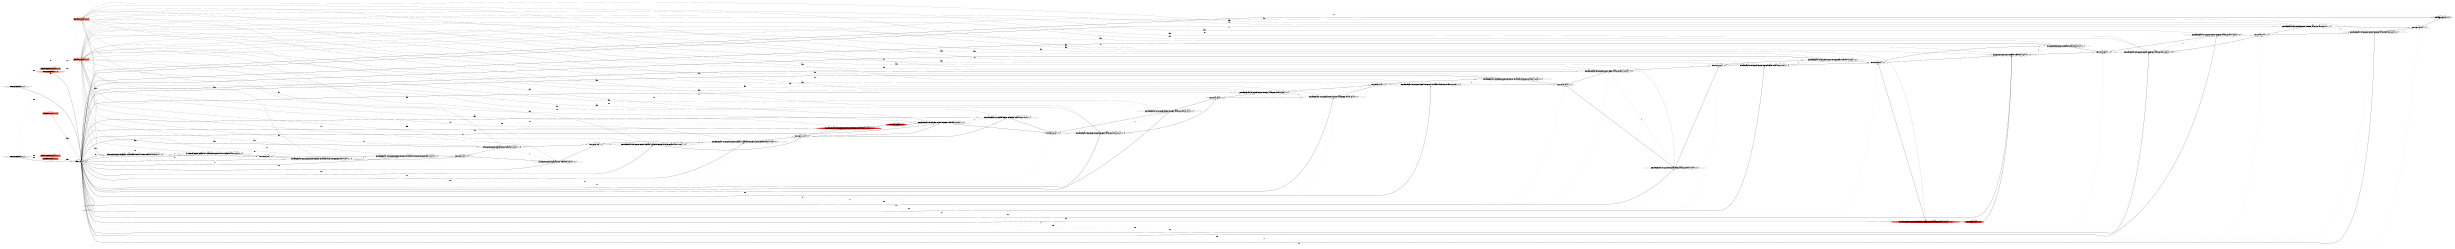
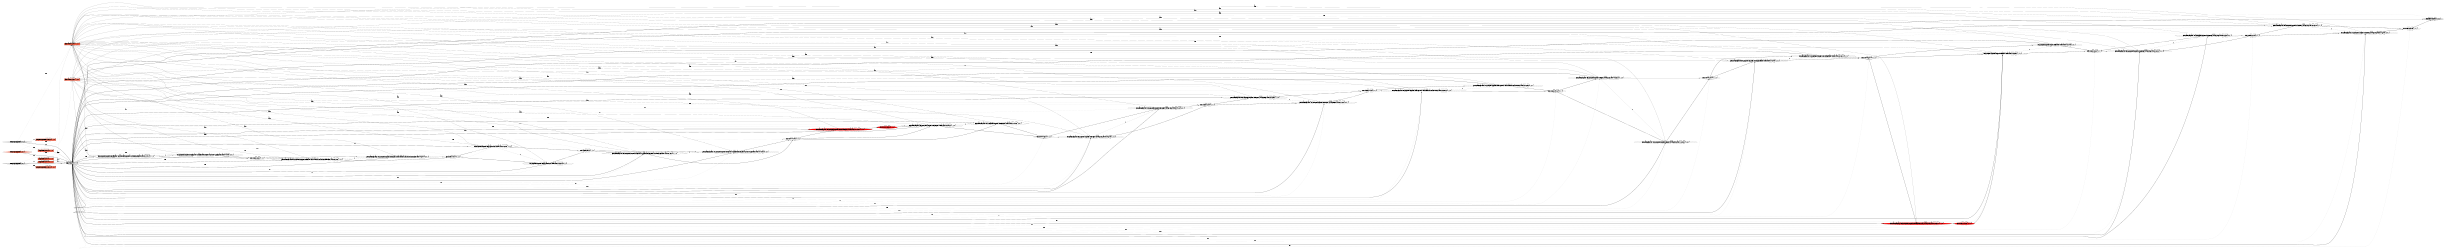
  digraph {
    rankdir=LR
    node [fillcolor=white shape=ellipse style=filled]
    edge [style=bold]
    n1 [label="return true@@@25@@@['1', '1', '1']"]
    n2 [label="getOrCreateConfiguration((EKS2Component)component).setAccessKey((java.lang.String)value)@@@30@@@['1', '1', '0']"]
    n3 [label="getOrCreateConfiguration((KMS2Component)component).setAccessKey((java.lang.String)value)@@@26@@@['0', '0', '1']"]
    n4 [label="return true@@@27@@@['1', '1', '1']"]
    n5 [label="getOrCreateConfiguration((EKS2Component)component).setOperation((org.apache.camel.component.aws2.eks.EKS2Operations)value)@@@10@@@['1', '1', '0']"]
    n6 [label="return true@@@11@@@['1', '1', '1']"]
    n7 [label="getOrCreateConfiguration((KMS2Component)component).setOperation((org.apache.camel.component.aws2.kms.KMS2Operations)value)@@@10@@@['0', '0', '1']"]
    n8 [fillcolor=red label="getOrCreateConfiguration((EKS2Component)component).setOverrideEndpoint((boolean)value)@@@12@@@['0', '1', '0']"]
    n9 [label="getOrCreateConfiguration((KMS2Component)component).setPojoRequest((boolean)value)@@@12@@@['0', '0', '1']"]
    n10 [label="getOrCreateConfiguration((EKS2Component)component).setPojoRequest((boolean)value)@@@14@@@['1', '1', '0']"]
    n11 [label="return true@@@23@@@['1', '1', '1']"]
    n12 [fillcolor=red label="getOrCreateConfiguration((EKS2Component)component).setUriEndpointOverride((java.lang.String)value)@@@26@@@['0', '1', '0']"]
    n13 [label="((KMS2Component)component).setAutowiredEnabled((boolean)value)@@@24@@@['0', '0', '1']"]
    n14 [label="((EKS2Component)component).setAutowiredEnabled((boolean)value)@@@28@@@['1', '1', '0']"]
    n15 [fillcolor=red label="return true@@@27@@@['0', '1', '0']"]
    n16 [fillcolor=lightgray label="setPropertyOnComponent['0', '1', '0']" shape=diamond]
    n17 [fillcolor=tomato label="Object value@@@2@@@['1', '1', '1']" shape=box]
    n18 [fillcolor=tomato label="Component component@@@2@@@['0', '1', '0']" shape=box]
    n19 [fillcolor=tomato label="String name@@@2@@@['0', '1', '0']" shape=box]
    n20 [label="name@@@3@@@['1', '1', '1']" shape=diamond]
    n21 [label="getOrCreateConfiguration((KMS2Component)component).setProxyHost((java.lang.String)value)@@@14@@@['0', '0', '1']"]
    n22 [label="getOrCreateConfiguration((KMS2Component)component).setSecretKey((java.lang.String)value)@@@28@@@['0', '0', '1']"]
    n23 [label="getOrCreateConfiguration((EKS2Component)component).setRegion((java.lang.String)value)@@@22@@@['1', '1', '0']"]
    n24 [label="((KMS2Component)component).setLazyStartProducer((boolean)value)@@@8@@@['0', '0', '1']"]
    n25 [label="getOrCreateConfiguration((EKS2Component)component).setProxyPort((java.lang.Integer)value)@@@18@@@['1', '1', '0']"]
    n26 [label="getOrCreateConfiguration((KMS2Component)component).setTrustAllCertificates((boolean)value)@@@22@@@['0', '0', '1']"]
    n27 [label="getOrCreateConfiguration((KMS2Component)component).setRegion((java.lang.String)value)@@@20@@@['0', '0', '1']"]
    n28 [label="((EKS2Component)component).setConfiguration((org.apache.camel.component.aws2.eks.EKS2Configuration)value)@@@4@@@['1', '1', '0']"]
    n29 [label="((KMS2Component)component).setConfiguration((org.apache.camel.component.aws2.kms.KMS2Configuration)value)@@@4@@@['0', '0', '1']"]
    n30 [label="getOrCreateConfiguration((EKS2Component)component).setProxyHost((java.lang.String)value)@@@16@@@['1', '1', '0']"]
    n31 [label="getOrCreateConfiguration((EKS2Component)component).setProxyProtocol((software.amazon.awssdk.core.Protocol)value)@@@20@@@['1', '1', '0']"]
    n32 [label="getOrCreateConfiguration((KMS2Component)component).setKmsClient((software.amazon.awssdk.services.kms.KmsClient)value)@@@6@@@['0', '0', '1']"]
    n33 [label="getOrCreateConfiguration((EKS2Component)component).setSecretKey((java.lang.String)value)@@@32@@@['1', '1', '0']"]
    n34 [label="((EKS2Component)component).setLazyStartProducer((boolean)value)@@@8@@@['1', '1', '0']"]
    n35 [label="getOrCreateConfiguration((EKS2Component)component).setEksClient((software.amazon.awssdk.services.eks.EksClient)value)@@@6@@@['1', '1', '0']"]
    n36 [label="getOrCreateConfiguration((KMS2Component)component).setProxyProtocol((software.amazon.awssdk.core.Protocol)value)@@@18@@@['0', '0', '1']"]
    n37 [label="getOrCreateConfiguration((EKS2Component)component).setTrustAllCertificates((boolean)value)@@@24@@@['1', '1', '0']"]
    n38 [label="getOrCreateConfiguration((KMS2Component)component).setProxyPort((java.lang.Integer)value)@@@16@@@['0', '0', '1']"]
    n39 [label="return true@@@15@@@['1', '1', '1']"]
    n40 [label="return true@@@29@@@['1', '1', '1']"]
    n41 [label="return true@@@21@@@['1', '1', '1']"]
    n42 [fillcolor=red label="return true@@@13@@@['0', '1', '0']"]
    n43 [label="return true@@@9@@@['1', '1', '1']"]
    n44 [label="return true@@@17@@@['1', '1', '1']"]
    n45 [label="return true@@@5@@@['1', '1', '1']"]
    n46 [fillcolor=lightgray label="return false@@@30@@@['1', '1', '1']"]
    n47 [label="return true@@@19@@@['1', '1', '1']"]
    n48 [label="return true@@@7@@@['1', '1', '1']"]
    n49 [label="return true@@@13@@@['1', '1', '1']"]
    n50 [fillcolor=tomato label="Object value@@@2@@@['1', '0', '0']" shape=box]
+   n51 [fillcolor=tomato label="String name@@@2@@@['1', '0', '0']" shape=box]
    n52 [fillcolor=tomato label="Component component@@@2@@@['0', '0', '1']" shape=box]
    n53 [fillcolor=lightgray label="setPropertyOnComponent['0', '0', '1']" shape=diamond]
    n54 [fillcolor=tomato label="String name@@@2@@@['0', '0', '1']" shape=box]
    n55 [fillcolor=tomato label="setPropertyOnComponent['1', '0', '0']" shape=diamond]
    n1 -> n2
    n1 -> n3
    n2 -> n3 [label=0 style=dashed]
    n2 -> n4
    n3 -> n4
    n4 -> n22
    n4 -> n33
    n5 -> n6
    n5 -> n7 [label=0 style=dashed]
    n6 -> n8
    n6 -> n9
    n6 -> n10
    n7 -> n6
    n8 -> n42
    n9 -> n49
    n10 -> n9 [label=0 style=dashed]
    n10 -> n49
    n11 -> n12
    n11 -> n13
    n11 -> n14
    n12 -> n15
    n13 -> n1
    n14 -> n1
    n14 -> n13 [label=0 style=dashed]
    n15 -> n14
    n16 -> n17 [label=true style=dotted]
    n16 -> n18 [label=true style=dotted]
    n16 -> n19 [label=true style=dotted]
    n16 -> n20
    n17 -> n2 [label=value style=solid]
    n17 -> n3 [label=value style=solid]
    n17 -> n5 [label=value style=solid]
    n17 -> n7 [label=value style=solid]
    n17 -> n8 [label=value style=solid]
    n17 -> n9 [label=value style=solid]
    n17 -> n10 [label=value style=solid]
    n17 -> n12 [label=value style=solid]
    n17 -> n13 [label=value style=solid]
    n17 -> n14 [label=value style=solid]
    n17 -> n21 [label=value style=solid]
    n17 -> n22 [label=value style=solid]
    n17 -> n23 [label=value style=solid]
    n17 -> n24 [label=value style=solid]
    n17 -> n25 [label=value style=solid]
    n17 -> n26 [label=value style=solid]
    n17 -> n27 [label=value style=solid]
    n17 -> n28 [label=value style=solid]
    n17 -> n29 [label=value style=solid]
    n17 -> n30 [label=value style=solid]
    n17 -> n31 [label=value style=solid]
    n17 -> n32 [label=value style=solid]
    n17 -> n33 [label=value style=solid]
    n17 -> n34 [label=value style=solid]
    n17 -> n35 [label=value style=solid]
    n17 -> n36 [label=value style=solid]
    n17 -> n37 [label=value style=solid]
    n17 -> n38 [label=value style=solid]
    n19 -> n20 [label=name style=solid]
    n20 -> n1 [label=true style=dotted]
    n20 -> n2
    n20 -> n2 [label=true style=dotted]
    n20 -> n3 [label=true style=dotted]
    n20 -> n3
    n20 -> n4 [label=true style=dotted]
    n20 -> n5
    n20 -> n5 [label=true style=dotted]
    n20 -> n6 [label=true style=dotted]
    n20 -> n7
    n20 -> n7 [label=true style=dotted]
    n20 -> n8
    n20 -> n8 [label=true style=dotted]
    n20 -> n9
    n20 -> n9 [label=true style=dotted]
    n20 -> n10
    n20 -> n10 [label=true style=dotted]
    n20 -> n11 [label=true style=dotted]
    n20 -> n12
    n20 -> n12 [label=true style=dotted]
    n20 -> n13 [label=true style=dotted]
    n20 -> n13
    n20 -> n14 [label=true style=dotted]
    n20 -> n14
    n20 -> n15 [label=true style=dotted]
    n20 -> n21 [label=true style=dotted]
    n20 -> n21
    n20 -> n22 [label=true style=dotted]
    n20 -> n22
    n20 -> n23
    n20 -> n23 [label=true style=dotted]
    n20 -> n24 [label=true style=dotted]
    n20 -> n24
    n20 -> n25 [label=true style=dotted]
    n20 -> n25
    n20 -> n26 [label=true style=dotted]
    n20 -> n26
    n20 -> n27
    n20 -> n27 [label=true style=dotted]
    n20 -> n28
    n20 -> n28 [label=true style=dotted]
    n20 -> n29 [label=true style=dotted]
    n20 -> n29
    n20 -> n30
    n20 -> n30 [label=true style=dotted]
    n20 -> n31
    n20 -> n31 [label=true style=dotted]
    n20 -> n32
    n20 -> n32 [label=true style=dotted]
    n20 -> n33 [label=true style=dotted]
    n20 -> n33
    n20 -> n34 [label=true style=dotted]
    n20 -> n34
    n20 -> n35 [label=true style=dotted]
    n20 -> n35
    n20 -> n36
    n20 -> n36 [label=true style=dotted]
    n20 -> n37 [label=true style=dotted]
    n20 -> n37
    n20 -> n38 [label=true style=dotted]
    n20 -> n38
    n20 -> n39 [label=true style=dotted]
    n20 -> n40 [label=true style=dotted]
    n20 -> n41 [label=true style=dotted]
    n20 -> n42 [label=true style=dotted]
    n20 -> n43 [label=true style=dotted]
    n20 -> n44 [label=true style=dotted]
    n20 -> n45 [label=true style=dotted]
    n20 -> n46 [label=true style=dotted]
    n20 -> n46
    n20 -> n47 [label=true style=dotted]
    n20 -> n48 [label=true style=dotted]
    n20 -> n49 [label=true style=dotted]
    n21 -> n39
    n22 -> n40
    n23 -> n27 [label=0 style=dashed]
    n23 -> n41
    n24 -> n43
    n25 -> n38 [label=0 style=dashed]
    n25 -> n44
    n26 -> n11
    n27 -> n41
    n28 -> n29 [label=0 style=dashed]
    n28 -> n45
    n29 -> n45
    n30 -> n21 [label=0 style=dashed]
    n30 -> n39
    n31 -> n36 [label=0 style=dashed]
    n31 -> n47
    n32 -> n48
    n33 -> n22 [label=0 style=dashed]
    n33 -> n40
    n34 -> n24 [label=0 style=dashed]
    n34 -> n43
    n35 -> n32 [label=0 style=dashed]
    n35 -> n48
    n36 -> n47
    n37 -> n11
    n37 -> n26 [label=0 style=dashed]
    n38 -> n44
    n39 -> n25
    n39 -> n38
    n40 -> n46
    n41 -> n26
    n41 -> n37
    n42 -> n10
    n43 -> n5
    n43 -> n7
    n44 -> n31
    n44 -> n36
    n45 -> n32
    n45 -> n35
    n47 -> n23
    n47 -> n27
    n48 -> n24
    n48 -> n34
    n49 -> n21
    n49 -> n30
    n50 -> n2 [label=value style=solid]
    n50 -> n5 [label=value style=solid]
    n50 -> n10 [label=value style=solid]
    n50 -> n14 [label=value style=solid]
    n50 -> n23 [label=value style=solid]
    n50 -> n25 [label=value style=solid]
    n50 -> n28 [label=value style=solid]
    n50 -> n30 [label=value style=solid]
    n50 -> n31 [label=value style=solid]
    n50 -> n33 [label=value style=solid]
    n50 -> n34 [label=value style=solid]
    n50 -> n35 [label=value style=solid]
    n50 -> n37 [label=value style=solid]
+   n51 -> n20 [label=name style=solid]
    n53 -> n17 [label=true style=dotted]
    n53 -> n20
    n53 -> n52 [label=true style=dotted]
    n53 -> n54 [label=true style=dotted]
    n54 -> n20 [label=name style=solid]
    n55 -> n17 [label=true style=dotted]
    n55 -> n20
    n55 -> n50 [label=true style=dotted]
+   n55 -> n51 [label=true style=dotted]
  }
